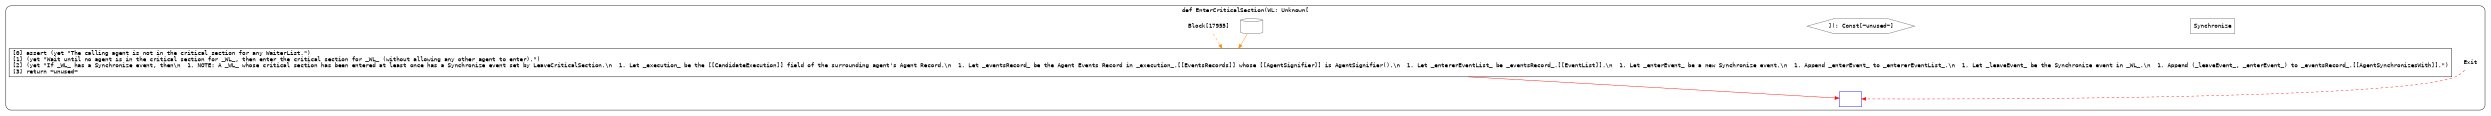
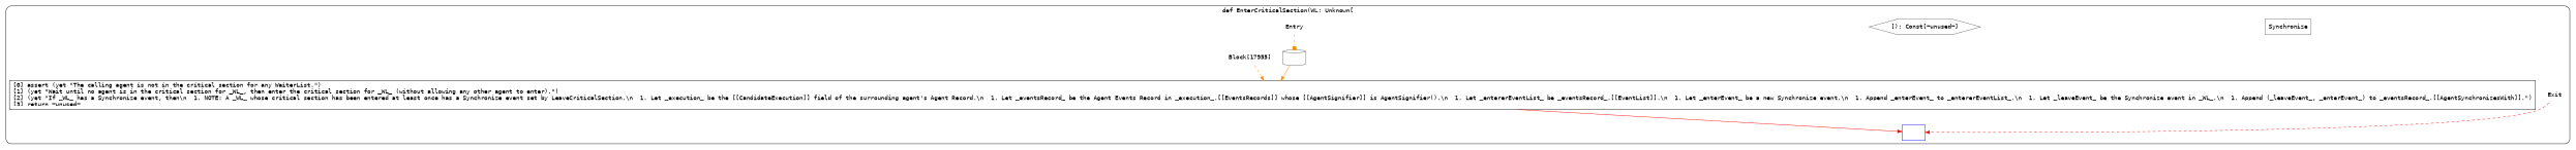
  digraph {
    fontname=Consolas
    node [fontname=Consolas shape=box]
    edge [arrowhead=normal color=darkorange fontname=Consolas style=dashed]
    n1 [color=gray40 label=Synchronize]
    "]): Const[~unused~]" [color=gray40 shape=hexagon]
+   n3 [label=<<font color="black">Entry</font>> shape=none]
    n4 [color=gray40 fillcolor=white label=" " shape=cylinder style=filled]
    n5 [color=black fillcolor=white label=<<font color="black">[0] assert (yet &quot;The calling agent is not in the critical section for any WaiterList.&quot;)<BR ALIGN="LEFT"/>[1] (yet &quot;Wait until no agent is in the critical section for _WL_, then enter the critical section for _WL_ (without allowing any other agent to enter).&quot;)<BR ALIGN="LEFT"/>[2] (yet &quot;If _WL_ has a Synchronize event, then\n  1. NOTE: A _WL_ whose critical section has been entered at least once has a Synchronize event set by LeaveCriticalSection.\n  1. Let _execution_ be the [[CandidateExecution]] field of the surrounding agent's Agent Record.\n  1. Let _eventsRecord_ be the Agent Events Record in _execution_.[[EventsRecords]] whose [[AgentSignifier]] is AgentSignifier().\n  1. Let _entererEventList_ be _eventsRecord_.[[EventList]].\n  1. Let _enterEvent_ be a new Synchronize event.\n  1. Append _enterEvent_ to _entererEventList_.\n  1. Let _leaveEvent_ be the Synchronize event in _WL_.\n  1. Append (_leaveEvent_, _enterEvent_) to _eventsRecord_.[[AgentSynchronizesWith]].&quot;)<BR ALIGN="LEFT"/>[3] return ~unused~<BR ALIGN="LEFT"/></font>> style=filled]
    n6 [color=blue fillcolor=white label=" " style=filled]
    n7 [label=<<font color="black">Exit</font>> shape=none]
    n8 [label=<<font color="black">Block[17955]</font>> shape=none]
    subgraph cluster_1 {
      label="def EnterCriticalSection(WL: Unknown["
      style=rounded
      n1
      "]): Const[~unused~]"
+     n3
      n4
      n5
      n6
      n7
      n8
    }
+   n3 -> n4 [arrowhead=box]
    n4 -> n5 [style=""]
    n5 -> n6 [color=red style=""]
    n7 -> n6 [color=red]
    n8 -> n5
  }
